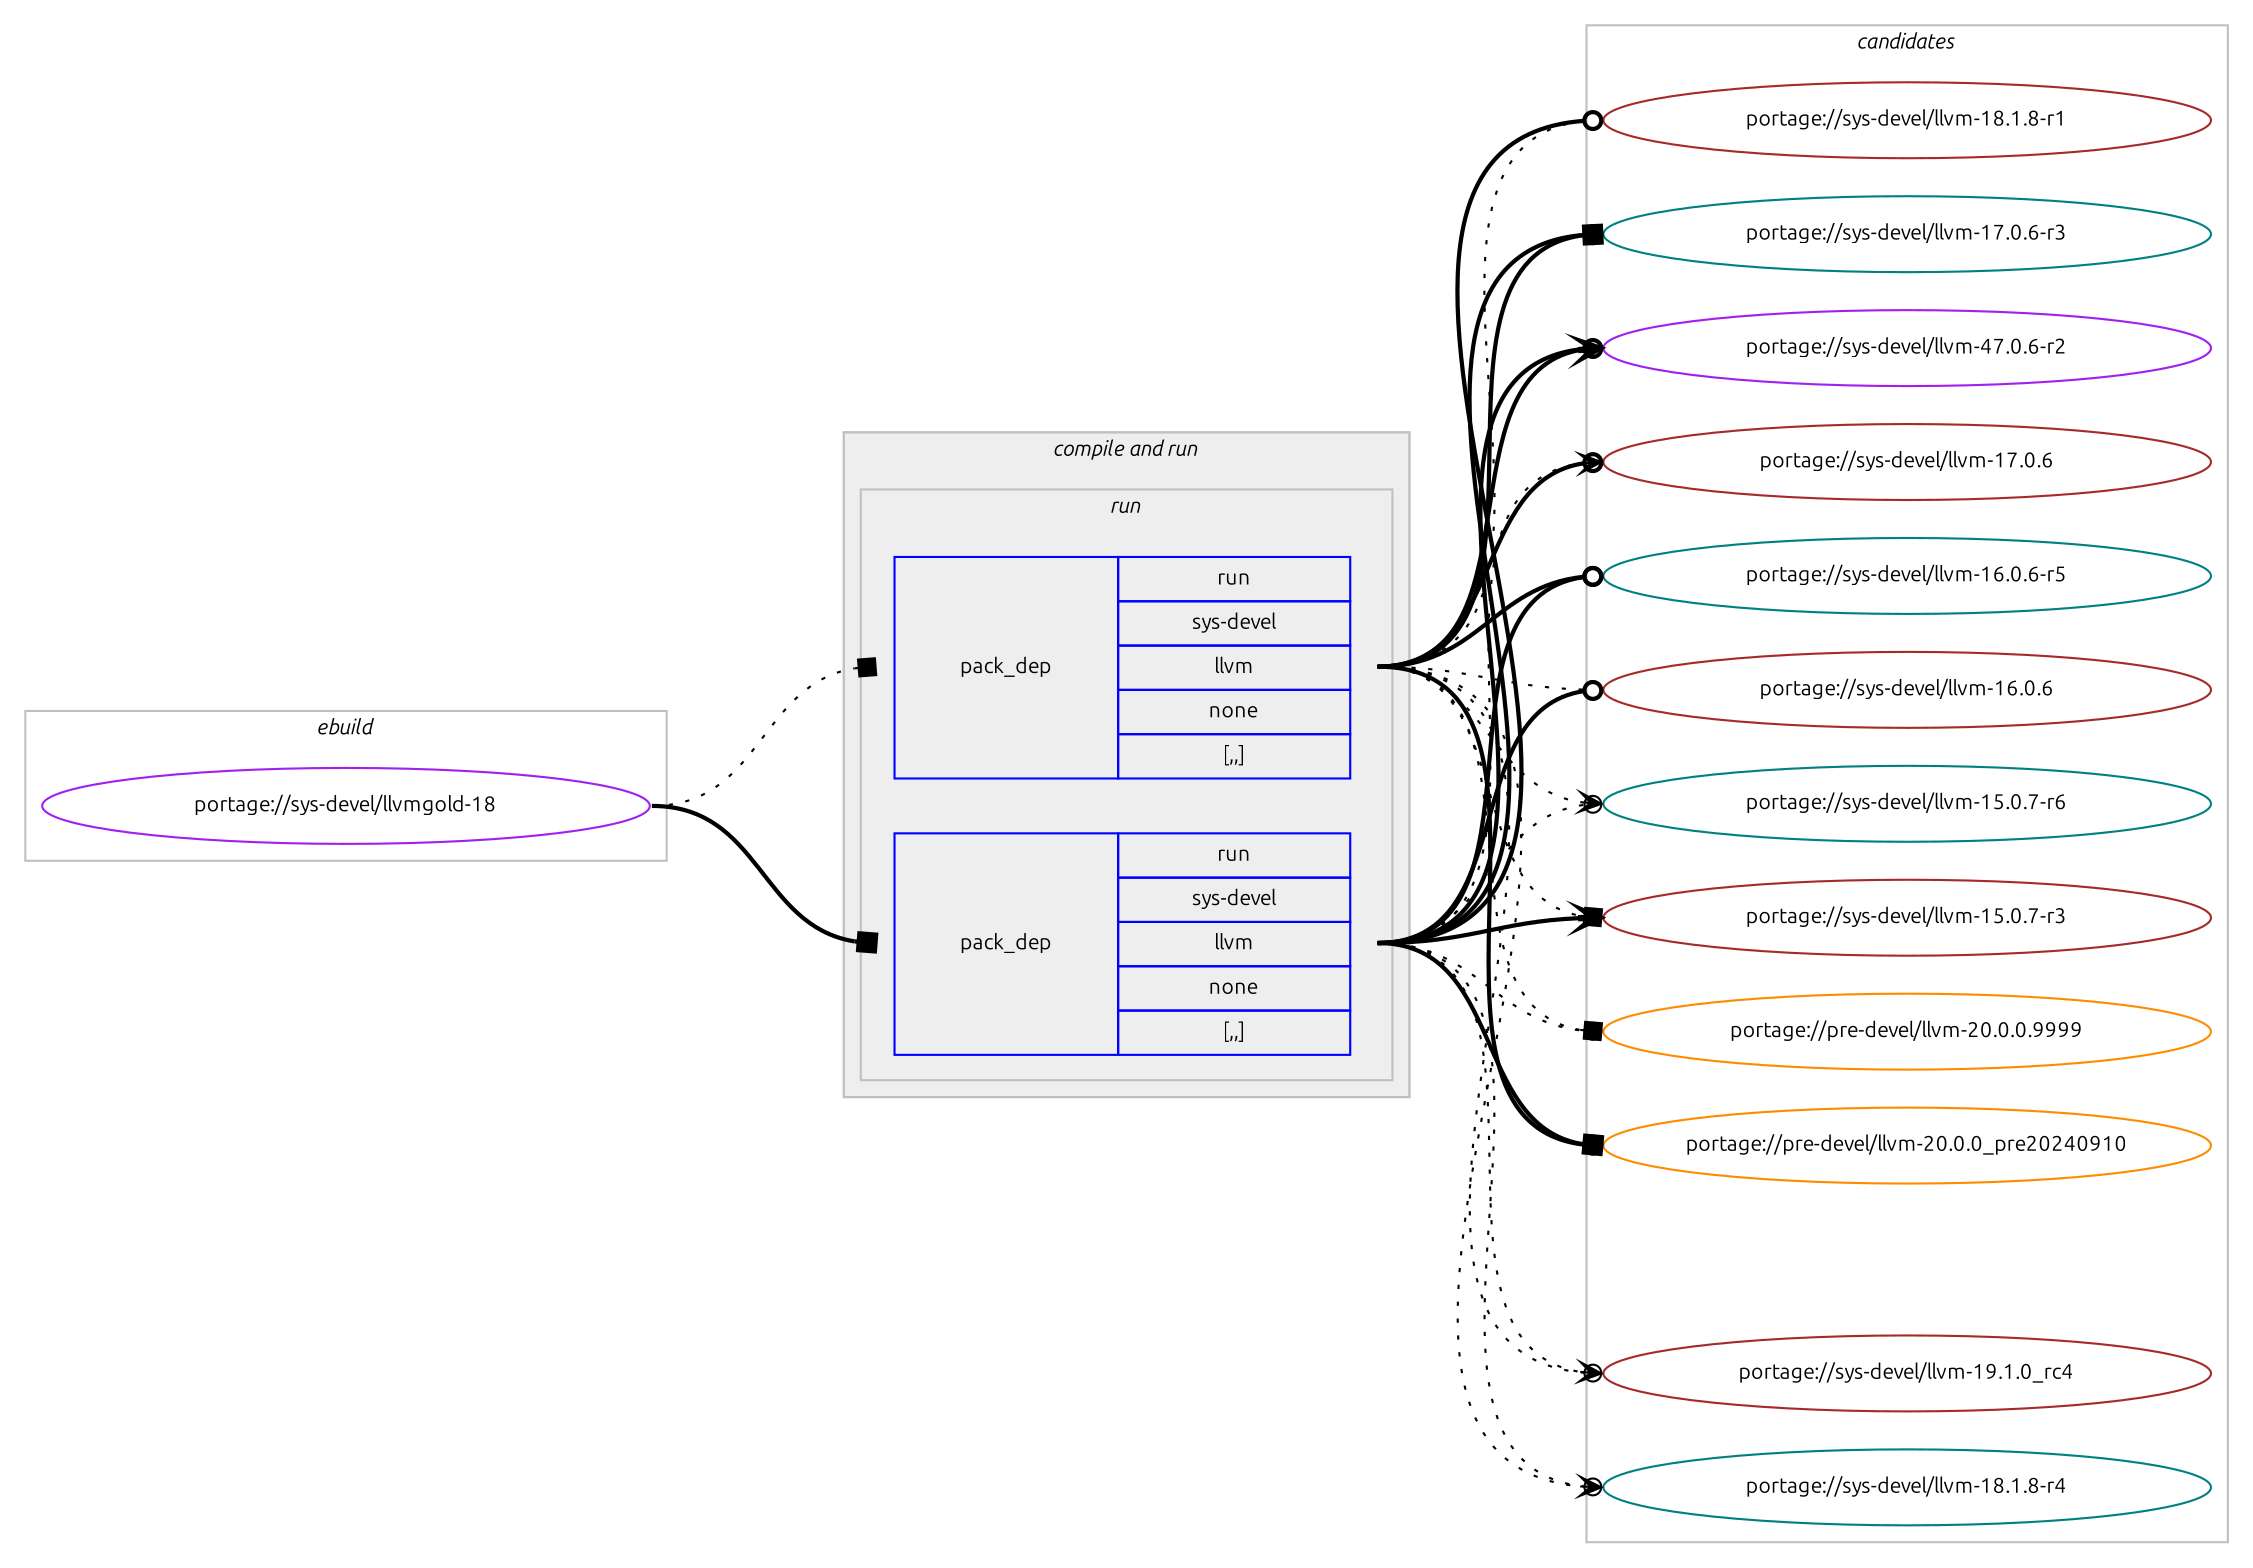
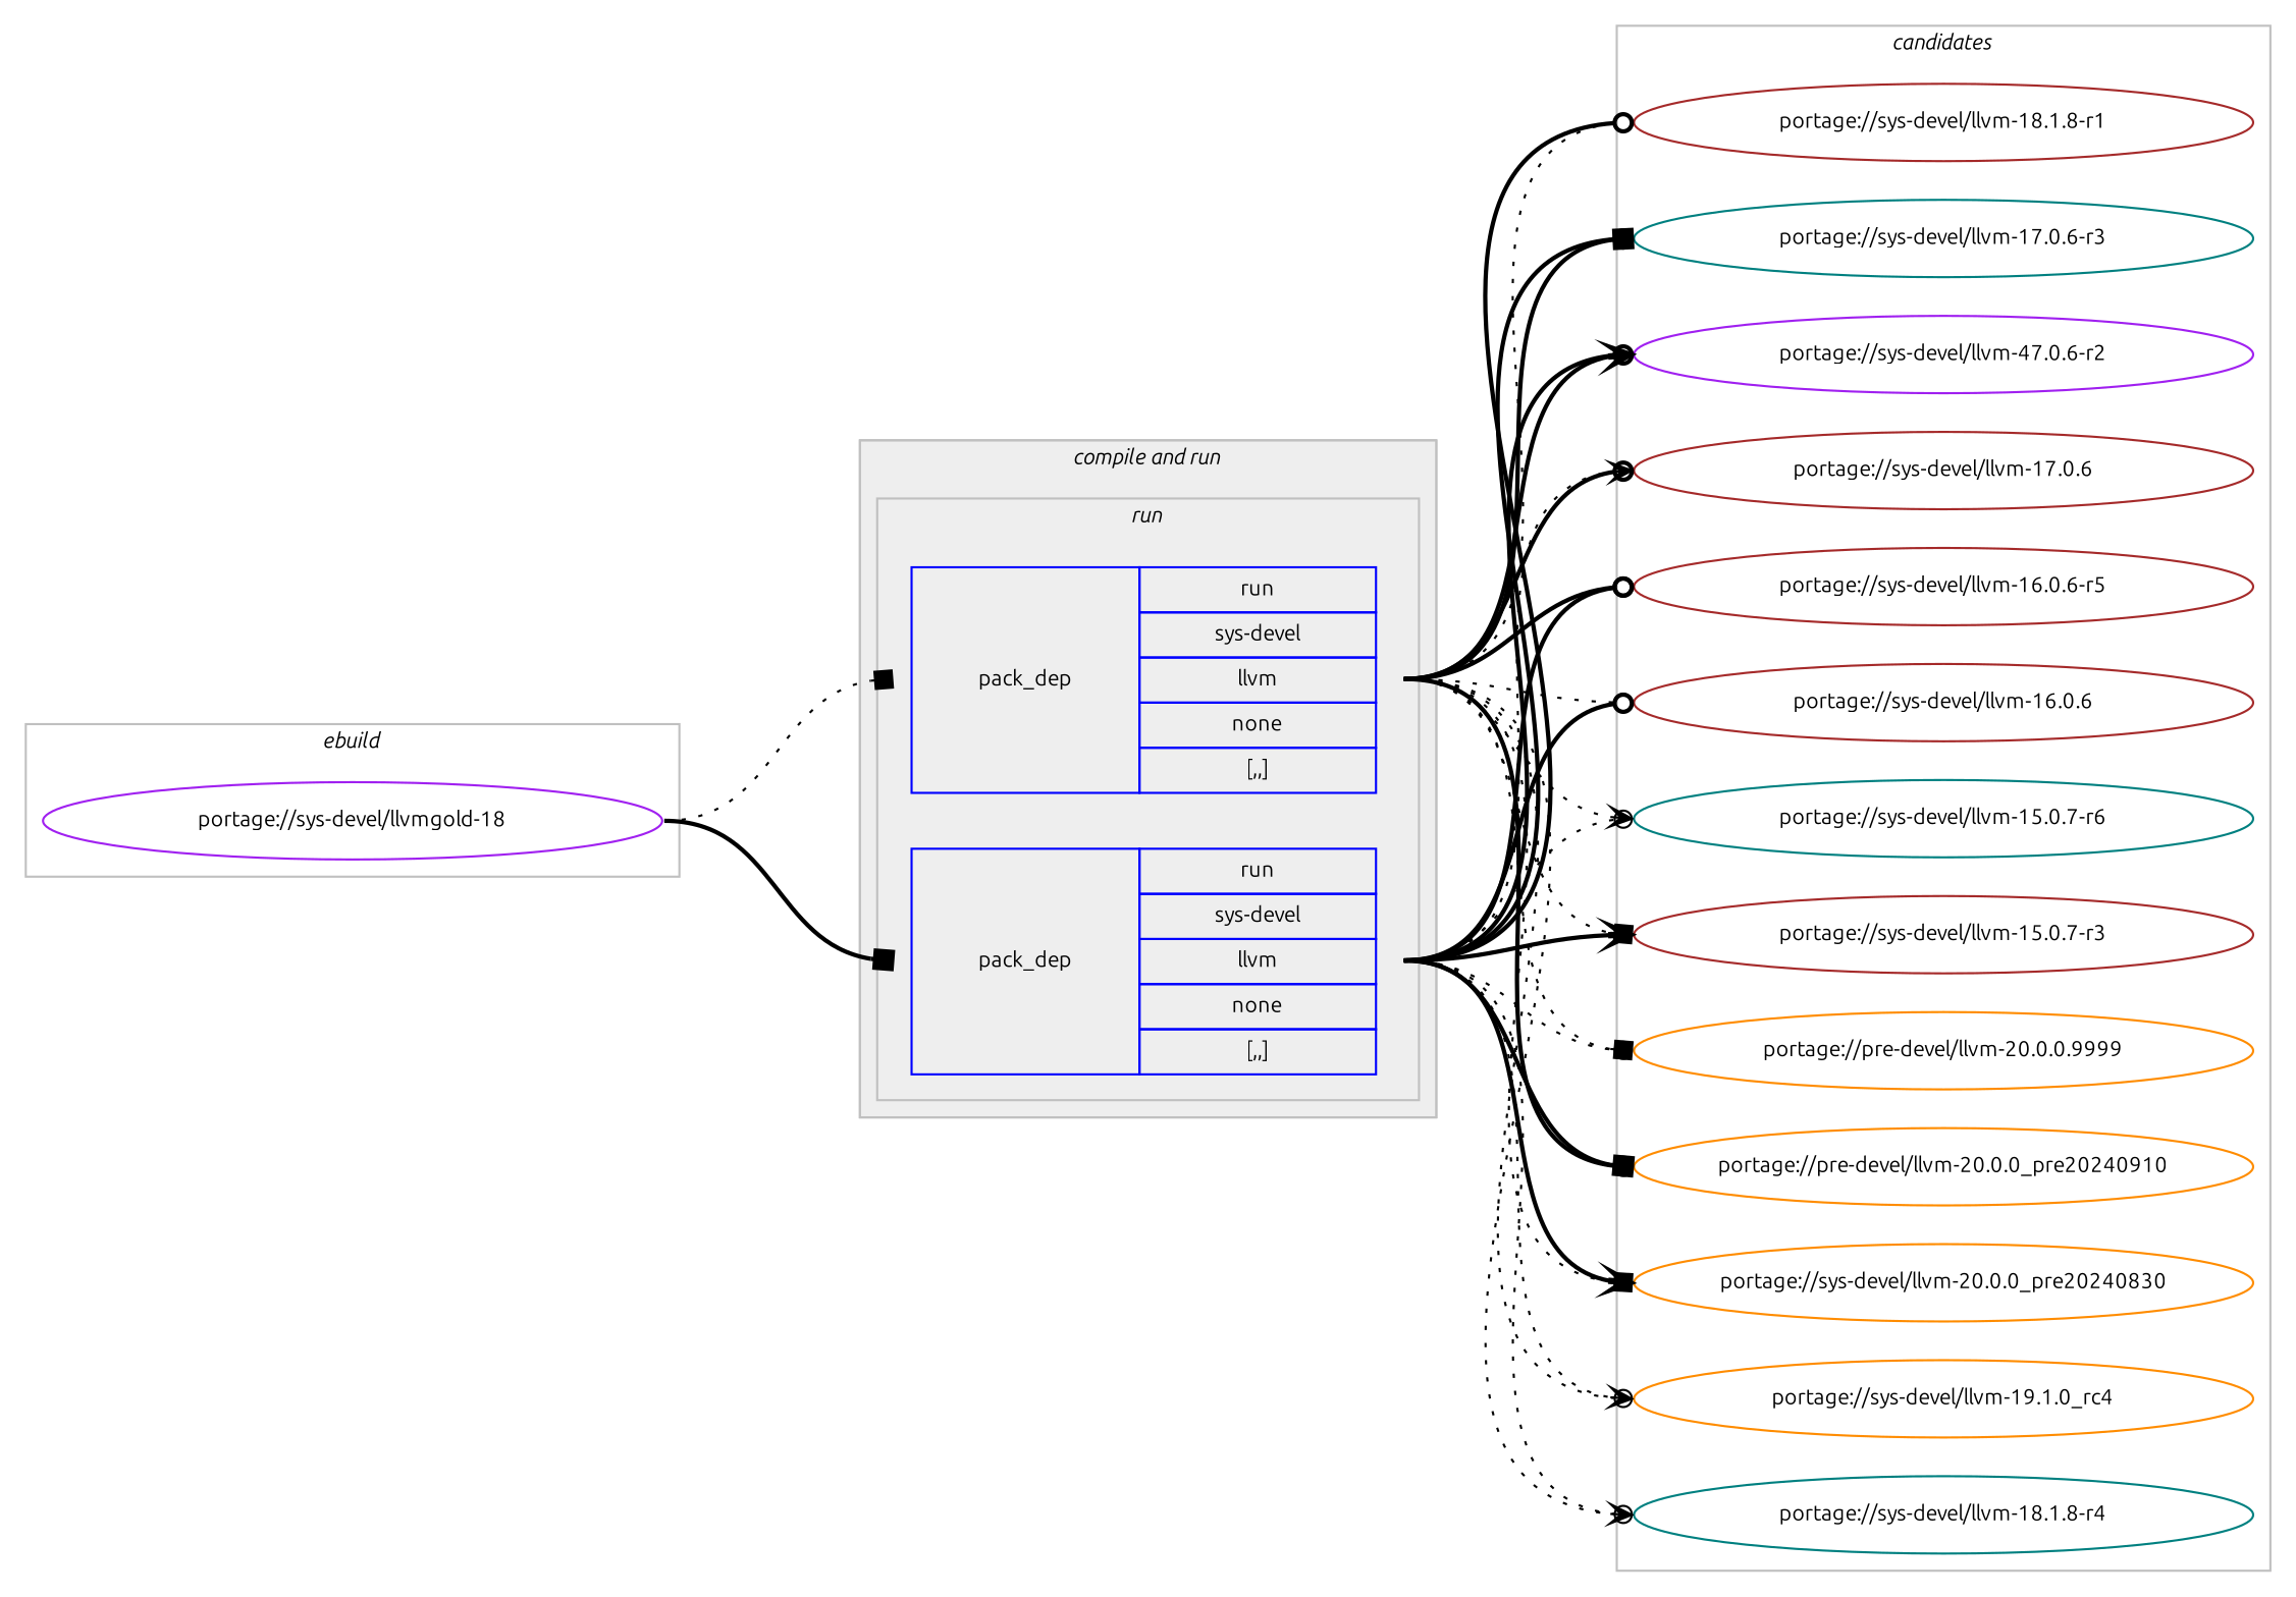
  digraph {
    compound=true
    concentrate=true
    fontname=Ubuntu
    fontsize=10
    newrank=true
    rankdir=LR
    ranksep=1.5
    node [color=brown fontname=Ubuntu fontsize=10]
    edge [arrowhead=odot fontname=Ubuntu headport=w style=dotted tailport=e weight=100]
    n1 [color=purple label="portage://sys-devel/llvmgold-18" width=4]
    n2 [color=blue label=<<TABLE BORDER="0" CELLBORDER="1" CELLSPACING="0" CELLPADDING="4" WIDTH="220"><TR><TD ROWSPAN="6" CELLPADDING="30">pack_dep</TD></TR><TR><TD WIDTH="110">run</TD></TR><TR><TD>sys-devel</TD></TR><TR><TD>llvm</TD></TR><TR><TD>none</TD></TR><TR><TD>[,,]</TD></TR></TABLE>> shape=none]
    n3 [color=blue label=<<TABLE BORDER="0" CELLBORDER="1" CELLSPACING="0" CELLPADDING="4" WIDTH="220"><TR><TD ROWSPAN="6" CELLPADDING="30">pack_dep</TD></TR><TR><TD WIDTH="110">run</TD></TR><TR><TD>sys-devel</TD></TR><TR><TD>llvm</TD></TR><TR><TD>none</TD></TR><TR><TD>[,,]</TD></TR></TABLE>> shape=none]
    n4 [color=darkorange label="portage://pre-devel/llvm-20.0.0.9999" width=4]
    n5 [color=darkorange label="portage://pre-devel/llvm-20.0.0_pre20240910" width=4]
-   n7 [label="portage://sys-devel/llvm-19.1.0_rc4" width=4]
+   n6 [color=darkorange label="portage://sys-devel/llvm-20.0.0_pre20240830" width=4]
+   n7 [color=darkorange label="portage://sys-devel/llvm-19.1.0_rc4" width=4]
    n8 [color=teal label="portage://sys-devel/llvm-18.1.8-r4" width=4]
    n9 [label="portage://sys-devel/llvm-18.1.8-r1" width=4]
    n10 [color=teal label="portage://sys-devel/llvm-17.0.6-r3" width=4]
    n11 [color=purple label="portage://sys-devel/llvm-47.0.6-r2" width=4]
    n12 [label="portage://sys-devel/llvm-17.0.6" width=4]
-   n13 [color=teal label="portage://sys-devel/llvm-16.0.6-r5" width=4]
+   n13 [label="portage://sys-devel/llvm-16.0.6-r5" width=4]
    n14 [label="portage://sys-devel/llvm-16.0.6" width=4]
    n15 [color=teal label="portage://sys-devel/llvm-15.0.7-r6" width=4]
    n16 [label="portage://sys-devel/llvm-15.0.7-r3" width=4]
    subgraph cluster_1 {
      color=gray
      label=<<i>ebuild</i>>
      n1
    }
    subgraph cluster_2 {
      color=gray
      label=<<i>dependencies</i>>
      subgraph cluster_3 {
        color=gray
        fillcolor="#eeeeee"
        label=<<i>compile</i>>
        style=filled
      }
      subgraph cluster_4 {
        color=gray
        fillcolor="#eeeeee"
        label=<<i>compile and run</i>>
        style=filled
      }
      subgraph cluster_5 {
        color=gray
        fillcolor="#eeeeee"
        label=<<i>run</i>>
        style=filled
        subgraph sub_6 {
          color=gray
          fillcolor="#eeeeee"
          label=<<i>run</i>>
          style=filled
          n2
        }
        subgraph sub_7 {
          color=gray
          fillcolor="#eeeeee"
          label=<<i>run</i>>
          style=filled
          n3
        }
      }
    }
    subgraph cluster_8 {
      color=gray
      label=<<i>candidates</i>>
      rank=same
      subgraph sub_9 {
        color=black
        label=<<i>candidates</i>>
        nodesep=1
        rank=same
        n4
        n5
+       n6
        n7
        n8
        n9
        n10
        n11
        n12
        n13
        n14
        n15
        n16
      }
      subgraph sub_10 {
        color=black
        label=<<i>candidates</i>>
        nodesep=1
        rank=same
        n4
        n5
+       n6
        n7
        n8
        n9
        n10
        n11
        n12
        n13
        n14
        n15
        n16
      }
    }
    n1 -> n2 [arrowhead=box weight=20]
    n1 -> n3 [arrowhead=box style=bold weight=20]
    n2 -> n4 [arrowhead=box]
    n2 -> n5 [style=bold]
+   n2 -> n6 [arrowhead=box]
    n2 -> n7
    n2 -> n8 [arrowhead=vee]
    n2 -> n9
    n2 -> n10 [style=bold]
    n2 -> n11 [arrowhead=vee style=bold]
    n2 -> n12 [style=bold]
    n2 -> n13 [style=bold]
    n2 -> n14
    n2 -> n15 [arrowhead=vee]
    n2 -> n16 [arrowhead=box]
    n3 -> n4
    n3 -> n5 [arrowhead=box style=bold]
+   n3 -> n6 [arrowhead=vee style=bold]
    n3 -> n7 [arrowhead=vee]
    n3 -> n8
    n3 -> n9 [style=bold]
    n3 -> n10 [arrowhead=box style=bold]
    n3 -> n11 [style=bold]
    n3 -> n12 [arrowhead=vee]
    n3 -> n13 [style=bold]
    n3 -> n14 [style=bold]
    n3 -> n15
    n3 -> n16 [arrowhead=vee style=bold]
  }
